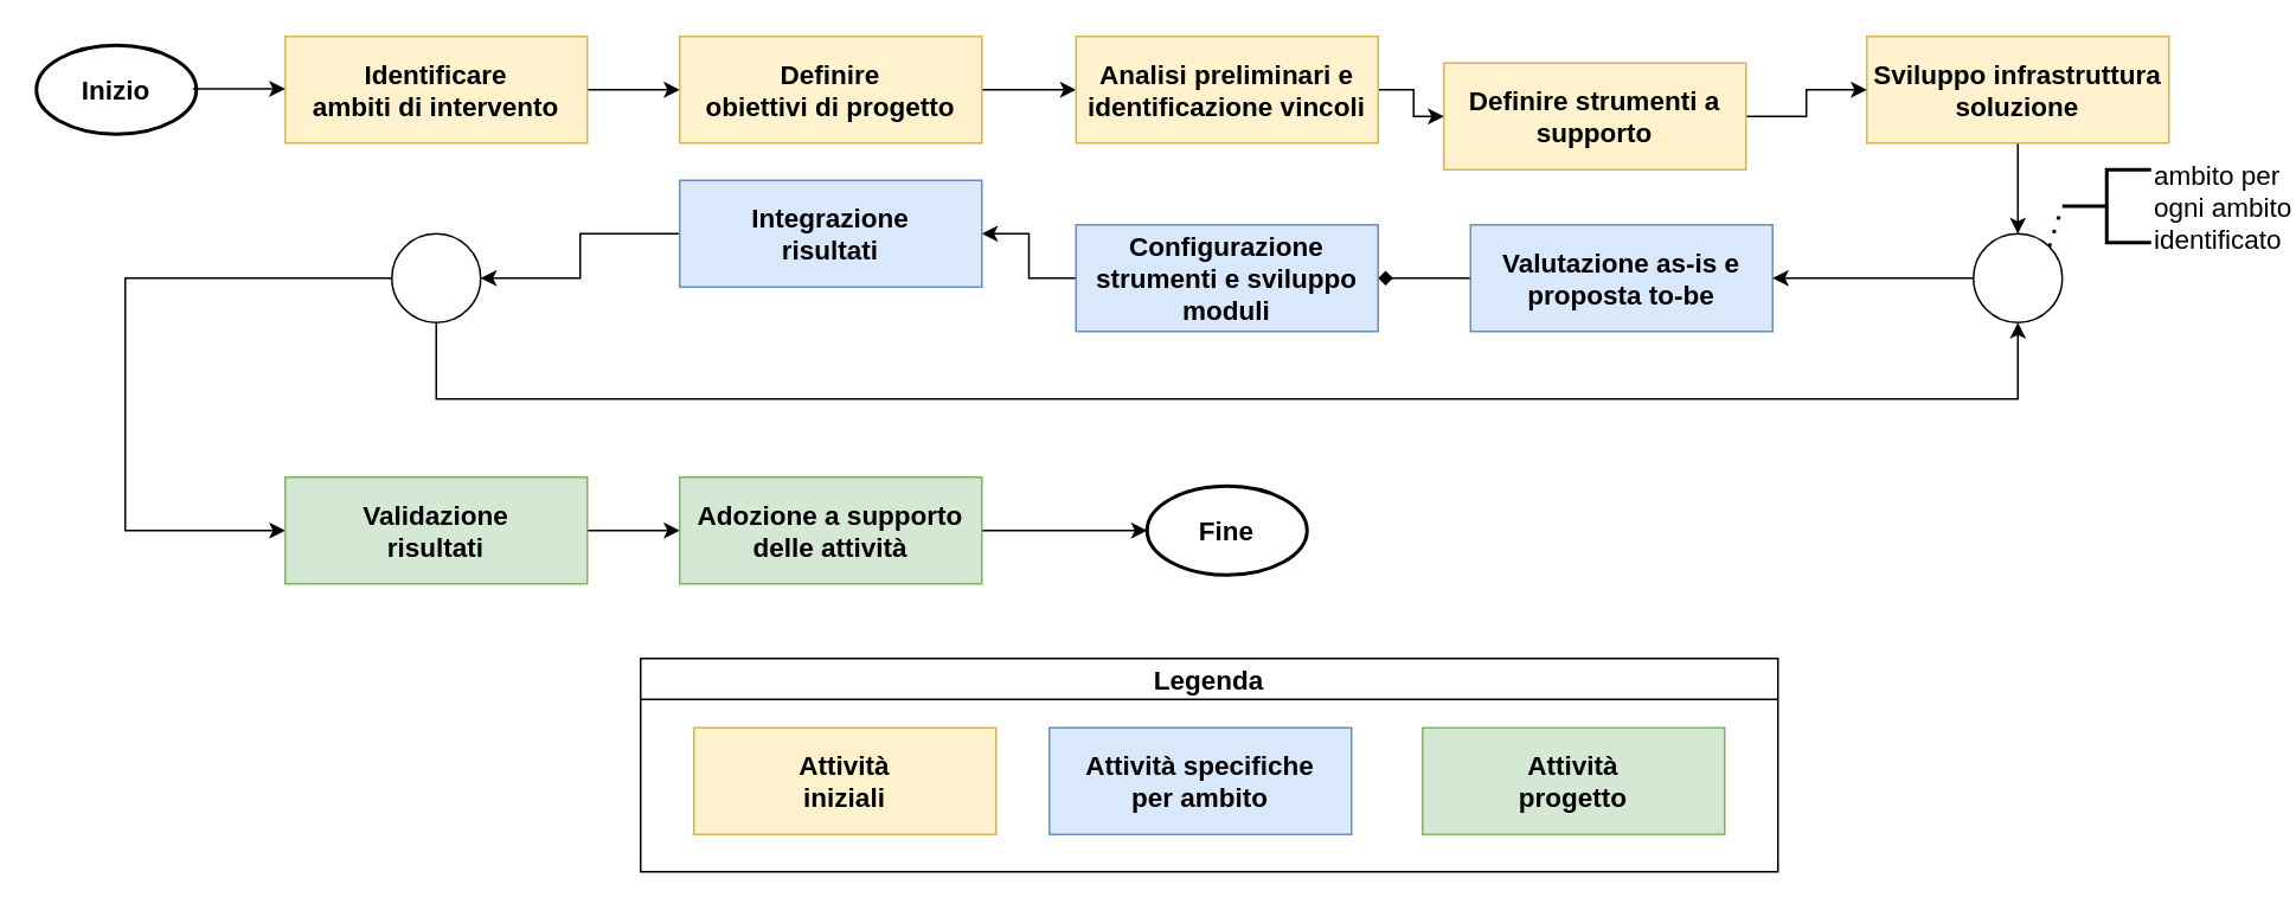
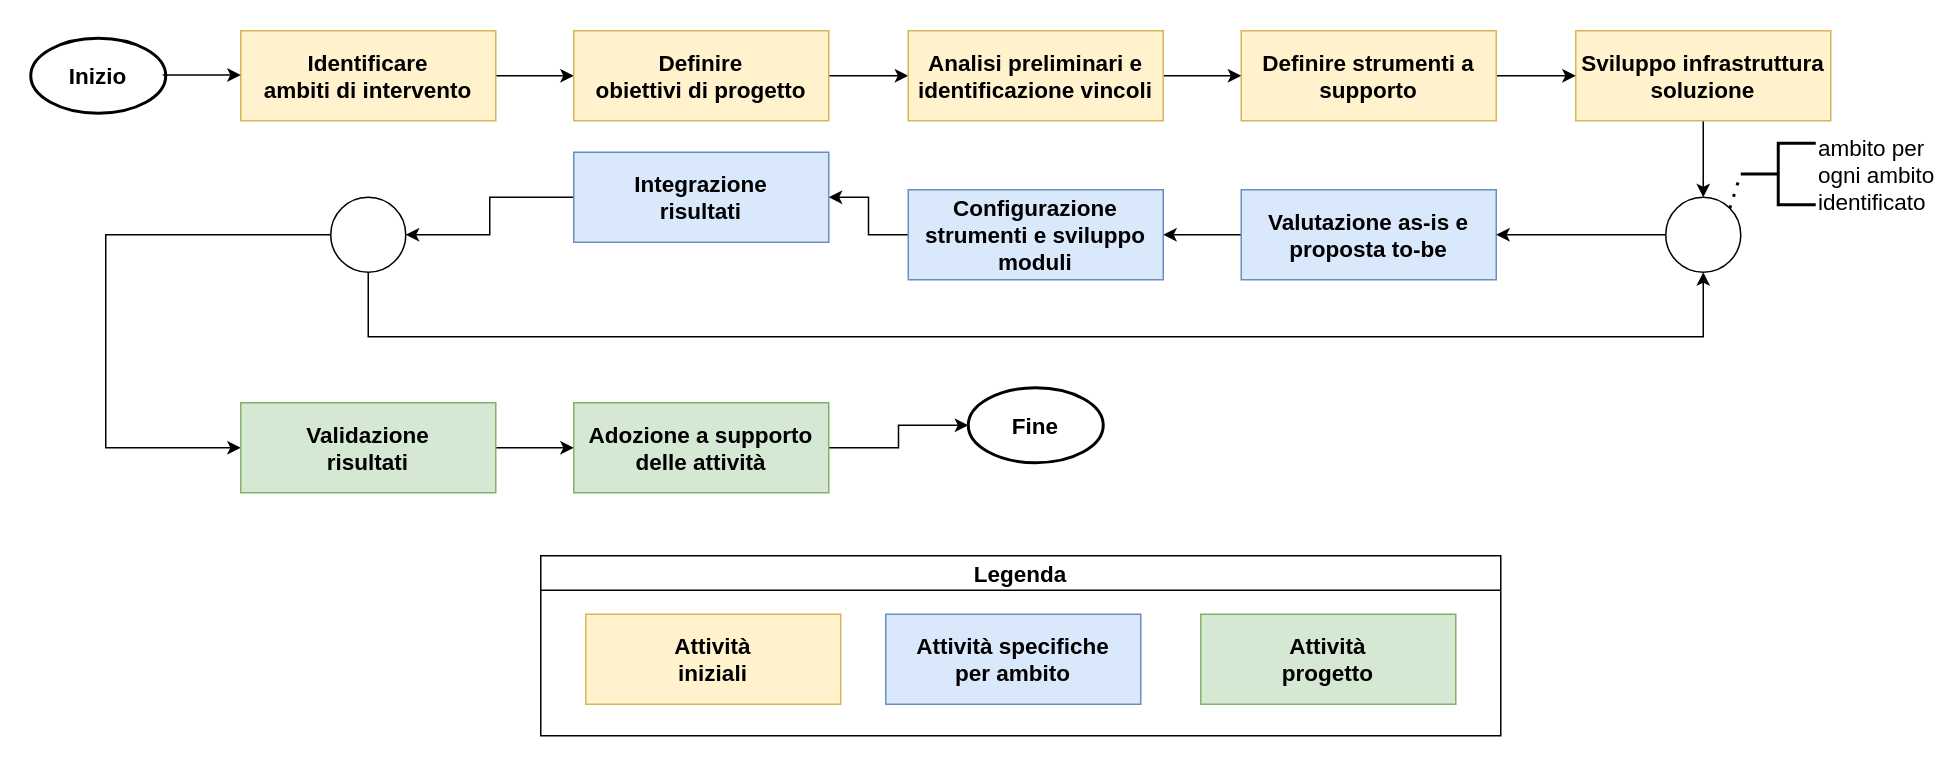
  <mxCell id="0" />
  <mxCell id="1" parent="0" />
  <mxCell id="2" style="edgeStyle=orthogonalEdgeStyle;rounded=0;orthogonalLoop=1;jettySize=auto;html=1;entryX=0;entryY=0.5;entryDx=0;entryDy=0;fontSize=15;fontStyle=1" edge="1" parent="1" source="3" target="5"><mxGeometry relative="1" as="geometry" /></mxCell>
  <mxCell id="3" value="&lt;div style=&quot;font-size: 15px;&quot;&gt;Identificare&lt;br style=&quot;font-size: 15px;&quot;&gt;ambiti di intervento&lt;/div&gt;" style="rounded=0;whiteSpace=wrap;html=1;fontSize=15;fontStyle=1;fillColor=#fff2cc;strokeColor=#d6b656;" vertex="1" parent="1"><mxGeometry x="160" y="20" width="170" height="60" as="geometry" /></mxCell>
  <mxCell id="4" style="edgeStyle=orthogonalEdgeStyle;rounded=0;orthogonalLoop=1;jettySize=auto;html=1;fontSize=15;fontStyle=1" edge="1" parent="1" source="5" target="22"><mxGeometry relative="1" as="geometry" /></mxCell>
  <mxCell id="5" value="&lt;div style=&quot;font-size: 15px;&quot;&gt;Definire&lt;br style=&quot;font-size: 15px;&quot;&gt;obiettivi di progetto&lt;/div&gt;" style="rounded=0;whiteSpace=wrap;html=1;fontSize=15;fontStyle=1;fillColor=#fff2cc;strokeColor=#d6b656;" vertex="1" parent="1"><mxGeometry x="382" y="20" width="170" height="60" as="geometry" /></mxCell>
- <mxCell id="6" style="edgeStyle=orthogonalEdgeStyle;rounded=0;orthogonalLoop=1;jettySize=auto;html=1;entryX=1;entryY=0.5;entryDx=0;entryDy=0;fontSize=15;fontStyle=1;endArrow=diamond;" edge="1" parent="1" source="7" target="13"><mxGeometry relative="1" as="geometry" /></mxCell>
+ <mxCell id="6" style="edgeStyle=orthogonalEdgeStyle;rounded=0;orthogonalLoop=1;jettySize=auto;html=1;entryX=1;entryY=0.5;entryDx=0;entryDy=0;fontSize=15;fontStyle=1" edge="1" parent="1" source="7" target="13"><mxGeometry relative="1" as="geometry" /></mxCell>
  <mxCell id="7" value="&lt;div style=&quot;font-size: 15px;&quot;&gt;Valutazione as-is e proposta to-be&lt;/div&gt;" style="rounded=0;whiteSpace=wrap;html=1;fontSize=15;fontStyle=1;fillColor=#dae8fc;strokeColor=#6c8ebf;" vertex="1" parent="1"><mxGeometry x="827" y="126" width="170" height="60" as="geometry" /></mxCell>
  <mxCell id="8" style="edgeStyle=orthogonalEdgeStyle;rounded=0;orthogonalLoop=1;jettySize=auto;html=1;fontSize=15;fontStyle=1" edge="1" parent="1" source="9" target="7"><mxGeometry relative="1" as="geometry" /></mxCell>
  <mxCell id="9" value="" style="ellipse;whiteSpace=wrap;html=1;aspect=fixed;fontSize=15;fontStyle=1" vertex="1" parent="1"><mxGeometry x="1110" y="131" width="50" height="50" as="geometry" /></mxCell>
  <mxCell id="10" style="edgeStyle=orthogonalEdgeStyle;rounded=0;orthogonalLoop=1;jettySize=auto;html=1;entryX=0.5;entryY=0;entryDx=0;entryDy=0;fontSize=15;fontStyle=1" edge="1" parent="1" source="11" target="9"><mxGeometry relative="1" as="geometry" /></mxCell>
  <mxCell id="11" value="&lt;div style=&quot;font-size: 15px;&quot;&gt;Sviluppo infrastruttura soluzione&lt;/div&gt;" style="rounded=0;whiteSpace=wrap;html=1;fontSize=15;fontStyle=1;fillColor=#fff2cc;strokeColor=#d6b656;" vertex="1" parent="1"><mxGeometry x="1050" y="20" width="170" height="60" as="geometry" /></mxCell>
  <mxCell id="12" style="edgeStyle=orthogonalEdgeStyle;rounded=0;orthogonalLoop=1;jettySize=auto;html=1;entryX=1;entryY=0.5;entryDx=0;entryDy=0;fontSize=15;fontStyle=1" edge="1" parent="1" source="13" target="18"><mxGeometry relative="1" as="geometry" /></mxCell>
  <mxCell id="13" value="&lt;div style=&quot;font-size: 15px;&quot;&gt;Configurazione strumenti e sviluppo&lt;br style=&quot;font-size: 15px;&quot;&gt;moduli&lt;/div&gt;" style="rounded=0;whiteSpace=wrap;html=1;fontSize=15;fontStyle=1;fillColor=#dae8fc;strokeColor=#6c8ebf;" vertex="1" parent="1"><mxGeometry x="605" y="126" width="170" height="60" as="geometry" /></mxCell>
  <mxCell id="14" style="edgeStyle=orthogonalEdgeStyle;rounded=0;orthogonalLoop=1;jettySize=auto;html=1;entryX=0.5;entryY=1;entryDx=0;entryDy=0;fontSize=15;fontStyle=1;exitX=0.5;exitY=1;exitDx=0;exitDy=0;" edge="1" parent="1" source="16" target="9"><mxGeometry relative="1" as="geometry"><Array as="points"><mxPoint x="245" y="224" /><mxPoint x="1135" y="224" /></Array></mxGeometry></mxCell>
  <mxCell id="15" style="edgeStyle=orthogonalEdgeStyle;rounded=0;orthogonalLoop=1;jettySize=auto;html=1;entryX=0;entryY=0.5;entryDx=0;entryDy=0;fontSize=15;" edge="1" parent="1" source="16" target="25"><mxGeometry relative="1" as="geometry"><Array as="points"><mxPoint x="70" y="156" /><mxPoint x="70" y="298" /></Array></mxGeometry></mxCell>
  <mxCell id="16" value="" style="ellipse;whiteSpace=wrap;html=1;aspect=fixed;fontSize=15;fontStyle=1" vertex="1" parent="1"><mxGeometry x="220" y="131" width="50" height="50" as="geometry" /></mxCell>
  <mxCell id="17" style="edgeStyle=orthogonalEdgeStyle;rounded=0;orthogonalLoop=1;jettySize=auto;html=1;entryX=1;entryY=0.5;entryDx=0;entryDy=0;fontSize=15;fontStyle=1" edge="1" parent="1" source="18" target="16"><mxGeometry relative="1" as="geometry" /></mxCell>
  <mxCell id="18" value="Integrazione&lt;br style=&quot;font-size: 15px;&quot;&gt;risultati" style="rounded=0;whiteSpace=wrap;html=1;fontSize=15;fontStyle=1;fillColor=#dae8fc;strokeColor=#6c8ebf;" vertex="1" parent="1"><mxGeometry x="382" y="101" width="170" height="60" as="geometry" /></mxCell>
  <mxCell id="19" style="edgeStyle=orthogonalEdgeStyle;rounded=0;orthogonalLoop=1;jettySize=auto;html=1;entryX=0;entryY=0.5;entryDx=0;entryDy=0;fontSize=15;fontStyle=1" edge="1" parent="1" source="20" target="11"><mxGeometry relative="1" as="geometry" /></mxCell>
- <mxCell id="20" value="&lt;div style=&quot;font-size: 15px;&quot;&gt;Definire strumenti a supporto&lt;/div&gt;" style="rounded=0;whiteSpace=wrap;html=1;fontSize=15;fontStyle=1;fillColor=#fff2cc;strokeColor=#d6b656;" vertex="1" parent="1"><mxGeometry x="812" y="35" width="170" height="60" as="geometry" /></mxCell>
+ <mxCell id="20" value="&lt;div style=&quot;font-size: 15px;&quot;&gt;Definire strumenti a supporto&lt;/div&gt;" style="rounded=0;whiteSpace=wrap;html=1;fontSize=15;fontStyle=1;fillColor=#fff2cc;strokeColor=#d6b656;" vertex="1" parent="1"><mxGeometry x="827" y="20" width="170" height="60" as="geometry" /></mxCell>
  <mxCell id="21" style="edgeStyle=orthogonalEdgeStyle;rounded=0;orthogonalLoop=1;jettySize=auto;html=1;entryX=0;entryY=0.5;entryDx=0;entryDy=0;fontSize=15;fontStyle=1" edge="1" parent="1" source="22" target="20"><mxGeometry relative="1" as="geometry" /></mxCell>
  <mxCell id="22" value="&lt;div style=&quot;&quot;&gt;Analisi preliminari e identificazione vincoli&lt;br&gt;&lt;/div&gt;" style="rounded=0;whiteSpace=wrap;html=1;fontSize=15;fontStyle=1;fillColor=#fff2cc;strokeColor=#d6b656;" vertex="1" parent="1"><mxGeometry x="605" y="20" width="170" height="60" as="geometry" /></mxCell>
  <mxCell id="23" style="edgeStyle=orthogonalEdgeStyle;rounded=0;orthogonalLoop=1;jettySize=auto;html=1;exitX=0.5;exitY=1;exitDx=0;exitDy=0;fontSize=15;fontStyle=1" edge="1" parent="1" source="7" target="7"><mxGeometry relative="1" as="geometry" /></mxCell>
  <mxCell id="24" style="edgeStyle=orthogonalEdgeStyle;rounded=0;orthogonalLoop=1;jettySize=auto;html=1;fontSize=15;" edge="1" parent="1" source="25" target="27"><mxGeometry relative="1" as="geometry" /></mxCell>
  <mxCell id="25" value="&lt;div style=&quot;font-size: 15px;&quot;&gt;Validazione&lt;br style=&quot;font-size: 15px;&quot;&gt;risultati&lt;/div&gt;" style="rounded=0;whiteSpace=wrap;html=1;fontSize=15;fontStyle=1;fillColor=#d5e8d4;strokeColor=#82b366;" vertex="1" parent="1"><mxGeometry x="160" y="268" width="170" height="60" as="geometry" /></mxCell>
  <mxCell id="26" style="edgeStyle=orthogonalEdgeStyle;rounded=0;orthogonalLoop=1;jettySize=auto;html=1;fontSize=15;" edge="1" parent="1" source="27" target="29"><mxGeometry relative="1" as="geometry" /></mxCell>
  <mxCell id="27" value="&lt;div style=&quot;font-size: 15px;&quot;&gt;Adozione a supporto delle attività&lt;/div&gt;" style="rounded=0;whiteSpace=wrap;html=1;fontSize=15;fontStyle=1;fillColor=#d5e8d4;strokeColor=#82b366;" vertex="1" parent="1"><mxGeometry x="382" y="268" width="170" height="60" as="geometry" /></mxCell>
  <mxCell id="28" value="Inizio" style="strokeWidth=2;html=1;shape=mxgraph.flowchart.start_1;whiteSpace=wrap;fillColor=default;strokeColor=default;fontSize=15;fontStyle=1;align=center;verticalAlign=middle;fontFamily=Helvetica;fontColor=default;" vertex="1" parent="1"><mxGeometry x="20" y="25" width="90" height="50" as="geometry" /></mxCell>
- <mxCell id="29" value="Fine" style="strokeWidth=2;html=1;shape=mxgraph.flowchart.start_1;whiteSpace=wrap;fillColor=default;strokeColor=default;fontSize=15;fontStyle=1;align=center;verticalAlign=middle;fontFamily=Helvetica;fontColor=default;" vertex="1" parent="1"><mxGeometry x="645" y="273" width="90" height="50" as="geometry" /></mxCell>
+ <mxCell id="29" value="Fine" style="strokeWidth=2;html=1;shape=mxgraph.flowchart.start_1;whiteSpace=wrap;fillColor=default;strokeColor=default;fontSize=15;fontStyle=1;align=center;verticalAlign=middle;fontFamily=Helvetica;fontColor=default;" vertex="1" parent="1"><mxGeometry x="645" y="258" width="90" height="50" as="geometry" /></mxCell>
  <mxCell id="30" style="edgeStyle=orthogonalEdgeStyle;rounded=0;orthogonalLoop=1;jettySize=auto;html=1;entryX=0;entryY=0.5;entryDx=0;entryDy=0;fontSize=15;fontStyle=1" edge="1" parent="1"><mxGeometry relative="1" as="geometry"><mxPoint x="108" y="49.47" as="sourcePoint" /><mxPoint x="160" y="49.47" as="targetPoint" /></mxGeometry></mxCell>
  <mxCell id="31" value="ambito per&lt;br style=&quot;font-size: 15px;&quot;&gt;ogni ambito&lt;br style=&quot;font-size: 15px;&quot;&gt;identificato" style="strokeWidth=2;html=1;shape=mxgraph.flowchart.annotation_2;align=left;labelPosition=right;pointerEvents=1;fontSize=15;" vertex="1" parent="1"><mxGeometry x="1160" y="95" width="50" height="41" as="geometry" /></mxCell>
  <mxCell id="32" value="" style="endArrow=none;dashed=1;html=1;dashPattern=1 3;strokeWidth=2;rounded=0;exitX=1;exitY=0;exitDx=0;exitDy=0;entryX=0;entryY=0.5;entryDx=0;entryDy=0;entryPerimeter=0;fontSize=15;" edge="1" parent="1" source="9" target="31"><mxGeometry width="50" height="50" relative="1" as="geometry"><mxPoint x="1210" y="190" as="sourcePoint" /><mxPoint x="1170" y="190" as="targetPoint" /></mxGeometry></mxCell>
  <mxCell id="33" value="Legenda" style="swimlane;whiteSpace=wrap;html=1;fontSize=15;" vertex="1" parent="1"><mxGeometry x="360" y="370" width="640" height="120" as="geometry" /></mxCell>
  <mxCell id="34" value="&lt;div style=&quot;font-size: 15px;&quot;&gt;Attività&lt;br style=&quot;font-size: 15px;&quot;&gt;progetto&lt;/div&gt;" style="rounded=0;whiteSpace=wrap;html=1;fontSize=15;fontStyle=1;fillColor=#d5e8d4;strokeColor=#82b366;" vertex="1" parent="33"><mxGeometry x="440" y="39" width="170" height="60" as="geometry" /></mxCell>
  <mxCell id="35" value="Attività specifiche&lt;br style=&quot;font-size: 15px;&quot;&gt;per ambito" style="rounded=0;whiteSpace=wrap;html=1;fontSize=15;fontStyle=1;fillColor=#dae8fc;strokeColor=#6c8ebf;" vertex="1" parent="33"><mxGeometry x="230" y="39" width="170" height="60" as="geometry" /></mxCell>
  <mxCell id="36" value="&lt;div style=&quot;font-size: 15px;&quot;&gt;Attività&lt;br style=&quot;font-size: 15px;&quot;&gt;iniziali&lt;/div&gt;" style="rounded=0;whiteSpace=wrap;html=1;fontSize=15;fontStyle=1;fillColor=#fff2cc;strokeColor=#d6b656;" vertex="1" parent="33"><mxGeometry x="30" y="39" width="170" height="60" as="geometry" /></mxCell>
